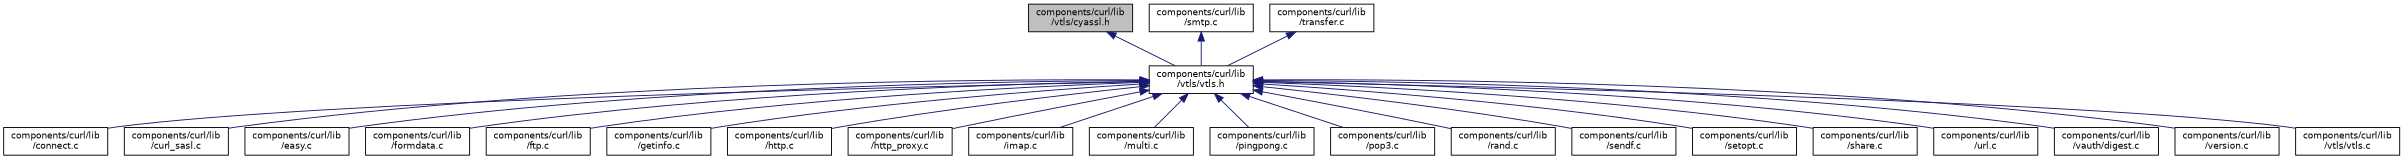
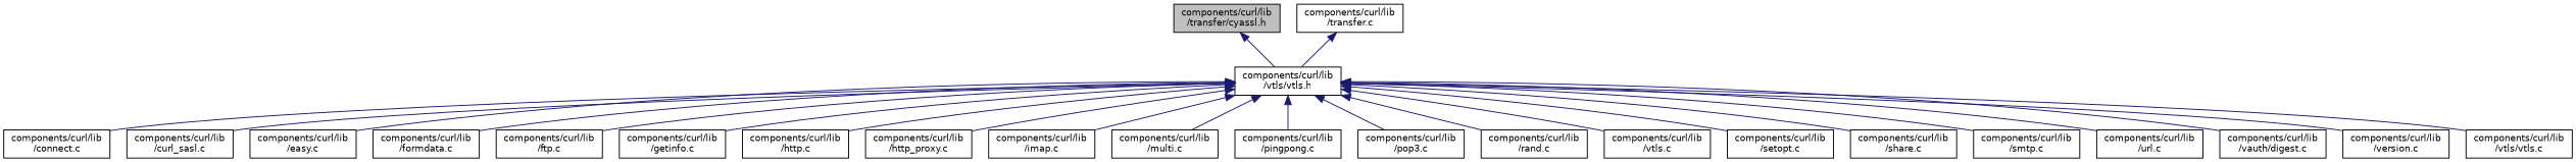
  digraph {
    node [color=black fillcolor=white fontname=Helvetica fontsize=10 shape=record style=filled]
    edge [color=midnightblue dir=back fontname=Helvetica fontsize=10 labelfontname=Helvetica labelfontsize=10 style=solid]
-   n1 [fillcolor=grey75 fontcolor=black height=0.2 label="components/curl/lib\l/vtls/cyassl.h" width=0.4]
+   n1 [fillcolor=grey75 fontcolor=black height=0.2 label="components/curl/lib\l/transfer/cyassl.h" width=0.4]
    n2 [height=0.2 label="components/curl/lib\l/vtls/vtls.h" width=0.4]
    n3 [height=0.2 label="components/curl/lib\l/connect.c" width=0.4]
    n4 [height=0.2 label="components/curl/lib\l/curl_sasl.c" width=0.4]
    n5 [height=0.2 label="components/curl/lib\l/easy.c" width=0.4]
    n6 [height=0.2 label="components/curl/lib\l/formdata.c" width=0.4]
    n7 [height=0.2 label="components/curl/lib\l/ftp.c" width=0.4]
    n8 [height=0.2 label="components/curl/lib\l/getinfo.c" width=0.4]
    n9 [height=0.2 label="components/curl/lib\l/http.c" width=0.4]
    n10 [height=0.2 label="components/curl/lib\l/http_proxy.c" width=0.4]
    n11 [height=0.2 label="components/curl/lib\l/imap.c" width=0.4]
    n12 [height=0.2 label="components/curl/lib\l/multi.c" width=0.4]
    n13 [height=0.2 label="components/curl/lib\l/pingpong.c" width=0.4]
    n14 [height=0.2 label="components/curl/lib\l/pop3.c" width=0.4]
    n15 [height=0.2 label="components/curl/lib\l/rand.c" width=0.4]
-   n16 [height=0.2 label="components/curl/lib\l/sendf.c" width=0.4]
+   n16 [height=0.2 label="components/curl/lib\l/vtls.c" width=0.4]
    n17 [height=0.2 label="components/curl/lib\l/setopt.c" width=0.4]
    n18 [height=0.2 label="components/curl/lib\l/share.c" width=0.4]
    n19 [height=0.2 label="components/curl/lib\l/smtp.c" width=0.4]
    n20 [height=0.2 label="components/curl/lib\l/url.c" width=0.4]
    n21 [height=0.2 label="components/curl/lib\l/vauth/digest.c" width=0.4]
    n22 [height=0.2 label="components/curl/lib\l/version.c" width=0.4]
    n23 [height=0.2 label="components/curl/lib\l/vtls/vtls.c" width=0.4]
    n24 [height=0.2 label="components/curl/lib\l/transfer.c" width=0.4]
    n1 -> n2
    n2 -> n3
    n2 -> n4
    n2 -> n5
    n2 -> n6
    n2 -> n7
    n2 -> n8
    n2 -> n9
    n2 -> n10
    n2 -> n11
    n2 -> n12
    n2 -> n13
    n2 -> n14
    n2 -> n15
    n2 -> n16
    n2 -> n17
    n2 -> n18
-   n19 -> n2
+   n2 -> n19
    n2 -> n20
    n2 -> n21
    n2 -> n22
    n2 -> n23
    n24 -> n2
  }
